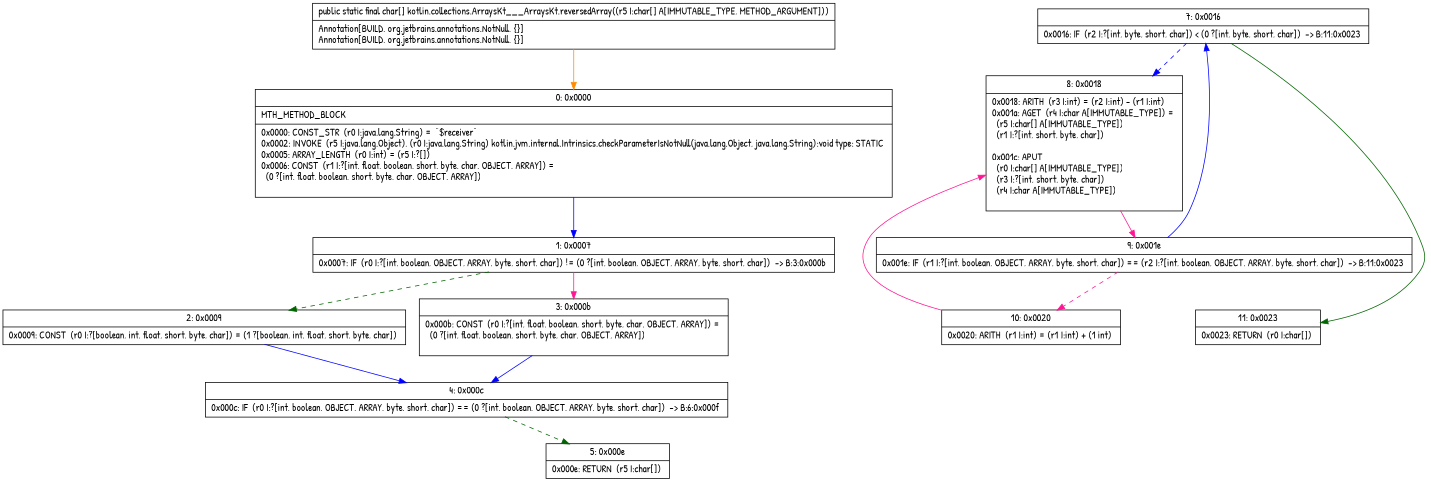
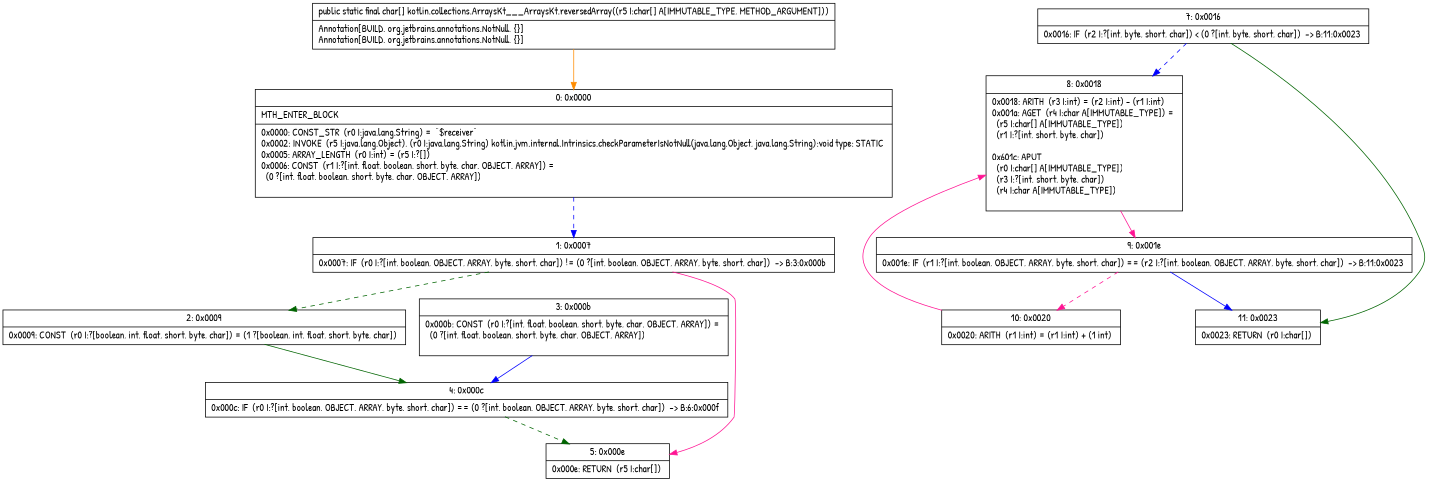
  digraph {
    fontname="Patrick Hand"
    node [fontname="Patrick Hand" shape=record]
    edge [color=blue fontname="Patrick Hand"]
-   n1 [label="{0\:\ 0x0000|MTH_METHOD_BLOCK\l|0x0000: CONST_STR  (r0 I:java.lang.String) =  \"$receiver\" \l0x0002: INVOKE  (r5 I:java.lang.Object), (r0 I:java.lang.String) kotlin.jvm.internal.Intrinsics.checkParameterIsNotNull(java.lang.Object, java.lang.String):void type: STATIC \l0x0005: ARRAY_LENGTH  (r0 I:int) = (r5 I:?[]) \l0x0006: CONST  (r1 I:?[int, float, boolean, short, byte, char, OBJECT, ARRAY]) = \l  (0 ?[int, float, boolean, short, byte, char, OBJECT, ARRAY])\l \l}"]
+   n1 [label="{0\:\ 0x0000|MTH_ENTER_BLOCK\l|0x0000: CONST_STR  (r0 I:java.lang.String) =  \"$receiver\" \l0x0002: INVOKE  (r5 I:java.lang.Object), (r0 I:java.lang.String) kotlin.jvm.internal.Intrinsics.checkParameterIsNotNull(java.lang.Object, java.lang.String):void type: STATIC \l0x0005: ARRAY_LENGTH  (r0 I:int) = (r5 I:?[]) \l0x0006: CONST  (r1 I:?[int, float, boolean, short, byte, char, OBJECT, ARRAY]) = \l  (0 ?[int, float, boolean, short, byte, char, OBJECT, ARRAY])\l \l}"]
    n2 [label="{1\:\ 0x0007|0x0007: IF  (r0 I:?[int, boolean, OBJECT, ARRAY, byte, short, char]) != (0 ?[int, boolean, OBJECT, ARRAY, byte, short, char])  \-\> B:3:0x000b \l}"]
    n3 [label="{2\:\ 0x0009|0x0009: CONST  (r0 I:?[boolean, int, float, short, byte, char]) = (1 ?[boolean, int, float, short, byte, char]) \l}"]
    n4 [label="{3\:\ 0x000b|0x000b: CONST  (r0 I:?[int, float, boolean, short, byte, char, OBJECT, ARRAY]) = \l  (0 ?[int, float, boolean, short, byte, char, OBJECT, ARRAY])\l \l}"]
    n5 [label="{4\:\ 0x000c|0x000c: IF  (r0 I:?[int, boolean, OBJECT, ARRAY, byte, short, char]) == (0 ?[int, boolean, OBJECT, ARRAY, byte, short, char])  \-\> B:6:0x000f \l}"]
    n6 [label="{5\:\ 0x000e|0x000e: RETURN  (r5 I:char[]) \l}"]
    n7 [label="{7\:\ 0x0016|0x0016: IF  (r2 I:?[int, byte, short, char]) \< (0 ?[int, byte, short, char])  \-\> B:11:0x0023 \l}"]
-   n8 [label="{8\:\ 0x0018|0x0018: ARITH  (r3 I:int) = (r2 I:int) \- (r1 I:int) \l0x001a: AGET  (r4 I:char A[IMMUTABLE_TYPE]) = \l  (r5 I:char[] A[IMMUTABLE_TYPE])\l  (r1 I:?[int, short, byte, char])\l \l0x001c: APUT  \l  (r0 I:char[] A[IMMUTABLE_TYPE])\l  (r3 I:?[int, short, byte, char])\l  (r4 I:char A[IMMUTABLE_TYPE])\l \l}"]
+   n8 [label="{8\:\ 0x0018|0x0018: ARITH  (r3 I:int) = (r2 I:int) \- (r1 I:int) \l0x001a: AGET  (r4 I:char A[IMMUTABLE_TYPE]) = \l  (r5 I:char[] A[IMMUTABLE_TYPE])\l  (r1 I:?[int, short, byte, char])\l \l0x601c: APUT  \l  (r0 I:char[] A[IMMUTABLE_TYPE])\l  (r3 I:?[int, short, byte, char])\l  (r4 I:char A[IMMUTABLE_TYPE])\l \l}"]
    n9 [label="{11\:\ 0x0023|0x0023: RETURN  (r0 I:char[]) \l}"]
    n10 [label="{9\:\ 0x001e|0x001e: IF  (r1 I:?[int, boolean, OBJECT, ARRAY, byte, short, char]) == (r2 I:?[int, boolean, OBJECT, ARRAY, byte, short, char])  \-\> B:11:0x0023 \l}"]
    n11 [label="{10\:\ 0x0020|0x0020: ARITH  (r1 I:int) = (r1 I:int) + (1 int) \l}"]
    n12 [label="{public static final char[] kotlin.collections.ArraysKt___ArraysKt.reversedArray((r5 I:char[] A[IMMUTABLE_TYPE, METHOD_ARGUMENT]))  | Annotation[BUILD, org.jetbrains.annotations.NotNull, \{\}]\lAnnotation[BUILD, org.jetbrains.annotations.NotNull, \{\}]\l}"]
-   n1 -> n2
+   n1 -> n2 [style=dashed]
    n2 -> n3 [color=darkgreen style=dashed]
-   n2 -> n4 [color=deeppink]
-   n3 -> n5
+   n2 -> n6 [color=deeppink]
+   n3 -> n5 [color=darkgreen]
    n4 -> n5
    n5 -> n6 [color=darkgreen style=dashed]
    n7 -> n8 [style=dashed]
    n7 -> n9 [color=darkgreen]
    n8 -> n10 [color=deeppink]
-   n10 -> n7
+   n10 -> n9
    n10 -> n11 [color=deeppink style=dashed]
    n11 -> n8 [color=deeppink]
    n12 -> n1 [color=darkorange]
  }
